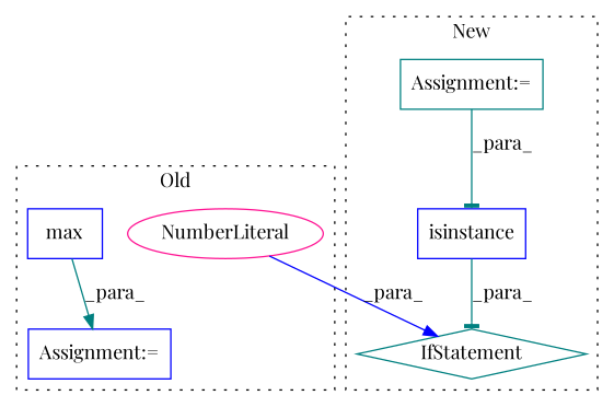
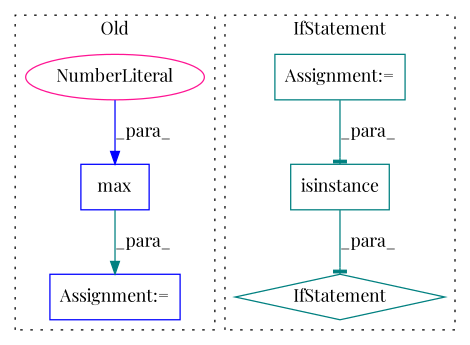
  digraph {
    fontname="Playfair Display"
    node [a=32 color=teal fontname="Playfair Display" l=1 shape=box]
    edge [arrowhead=normal color=teal fontname="Playfair Display"]
    n1 [color=blue l="4,1" label=max s="5863,5878"]
    n2 [a=7 color=blue label="Assignment:=" s=5862]
    n3 [a=34 color=deeppink label=NumberLiteral s=5877 shape=ellipse]
-   n4 [color=blue l="11,1" label=isinstance s="5384,5427"]
+   n4 [l="11,1" label=isinstance s="5384,5427"]
    n5 [a=25 l="4,2" label=IfStatement s="5380,5428" shape=diamond]
    n6 [a=7 l=7 label="Assignment:=" s=5177]
    subgraph cluster_1 {
      label=Old
      style=dotted
      n1
      n2
      n3
    }
    subgraph cluster_2 {
-     label=New
+     label=IfStatement
      style=dotted
      n4
      n5
      n6
    }
    n1 -> n2 [label=_para_]
-   n3 -> n5 [color=blue label=_para_]
+   n3 -> n1 [color=blue label=_para_]
    n4 -> n5 [arrowhead=tee label=_para_]
    n6 -> n4 [arrowhead=tee label=_para_]
  }
